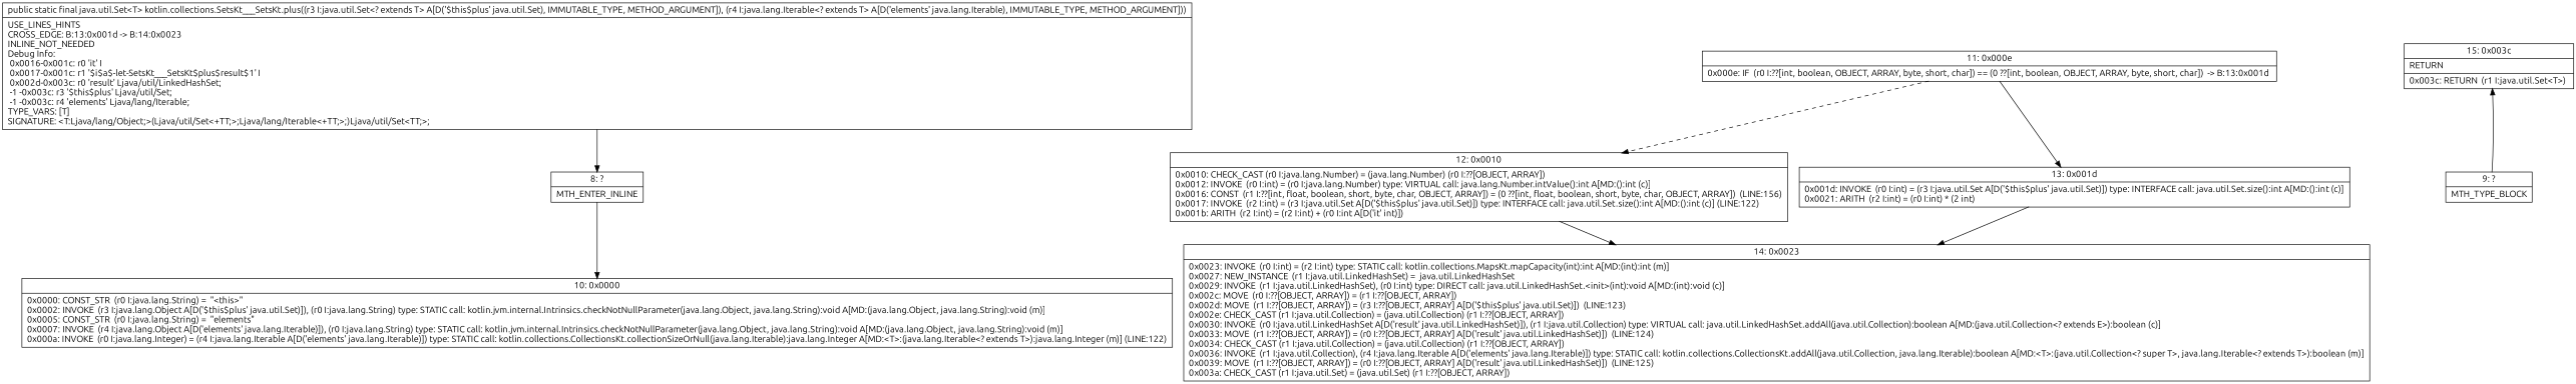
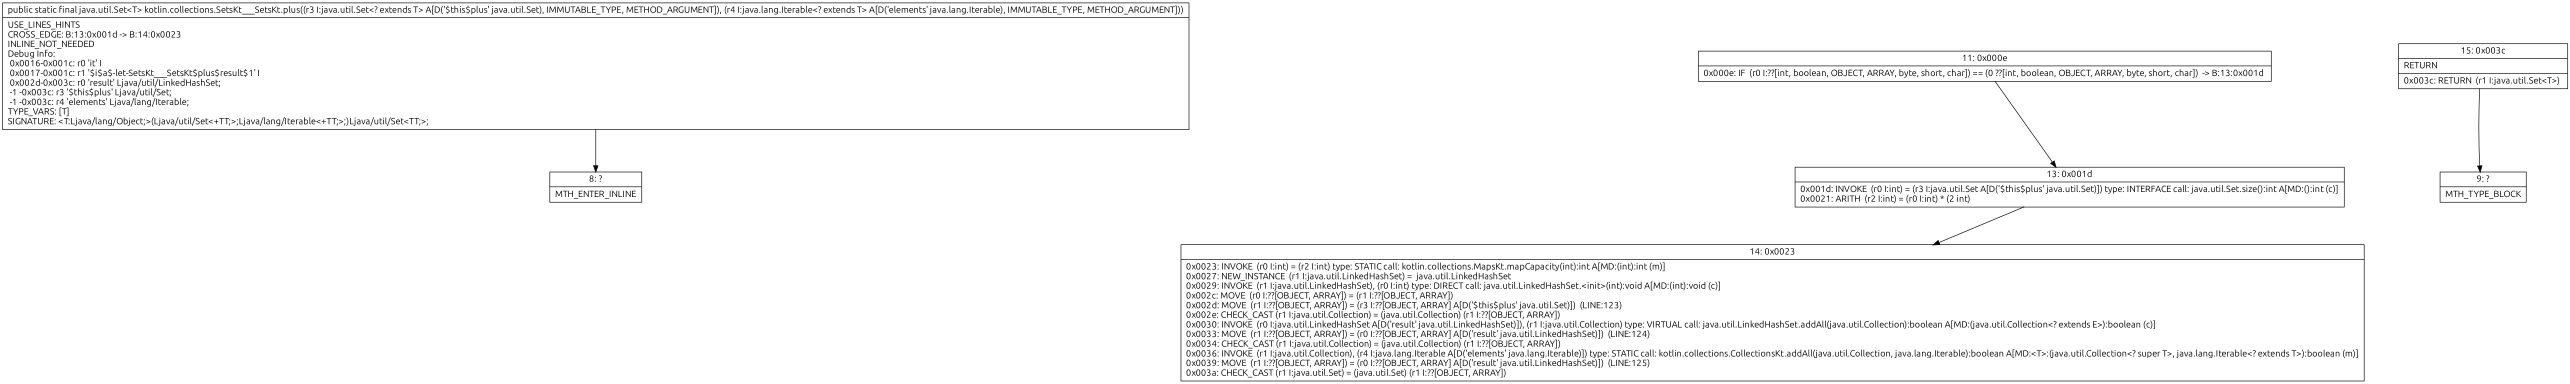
  digraph {
    fontname=Ubuntu
    node [fontname=Ubuntu shape=record]
    edge [fontname=Ubuntu]
    n1 [label="{8\:\ ?|MTH_ENTER_INLINE\l}"]
-   n2 [label="{10\:\ 0x0000|0x0000: CONST_STR  (r0 I:java.lang.String) =  \"\<this\>\" \l0x0002: INVOKE  (r3 I:java.lang.Object A[D('$this$plus' java.util.Set)]), (r0 I:java.lang.String) type: STATIC call: kotlin.jvm.internal.Intrinsics.checkNotNullParameter(java.lang.Object, java.lang.String):void A[MD:(java.lang.Object, java.lang.String):void (m)]\l0x0005: CONST_STR  (r0 I:java.lang.String) =  \"elements\" \l0x0007: INVOKE  (r4 I:java.lang.Object A[D('elements' java.lang.Iterable)]), (r0 I:java.lang.String) type: STATIC call: kotlin.jvm.internal.Intrinsics.checkNotNullParameter(java.lang.Object, java.lang.String):void A[MD:(java.lang.Object, java.lang.String):void (m)]\l0x000a: INVOKE  (r0 I:java.lang.Integer) = (r4 I:java.lang.Iterable A[D('elements' java.lang.Iterable)]) type: STATIC call: kotlin.collections.CollectionsKt.collectionSizeOrNull(java.lang.Iterable):java.lang.Integer A[MD:\<T\>:(java.lang.Iterable\<? extends T\>):java.lang.Integer (m)] (LINE:122)\l}"]
    n3 [label="{11\:\ 0x000e|0x000e: IF  (r0 I:??[int, boolean, OBJECT, ARRAY, byte, short, char]) == (0 ??[int, boolean, OBJECT, ARRAY, byte, short, char])  \-\> B:13:0x001d \l}"]
-   n4 [label="{12\:\ 0x0010|0x0010: CHECK_CAST (r0 I:java.lang.Number) = (java.lang.Number) (r0 I:??[OBJECT, ARRAY]) \l0x0012: INVOKE  (r0 I:int) = (r0 I:java.lang.Number) type: VIRTUAL call: java.lang.Number.intValue():int A[MD:():int (c)]\l0x0016: CONST  (r1 I:??[int, float, boolean, short, byte, char, OBJECT, ARRAY]) = (0 ??[int, float, boolean, short, byte, char, OBJECT, ARRAY])  (LINE:156)\l0x0017: INVOKE  (r2 I:int) = (r3 I:java.util.Set A[D('$this$plus' java.util.Set)]) type: INTERFACE call: java.util.Set.size():int A[MD:():int (c)] (LINE:122)\l0x001b: ARITH  (r2 I:int) = (r2 I:int) + (r0 I:int A[D('it' int)]) \l}"]
    n5 [label="{13\:\ 0x001d|0x001d: INVOKE  (r0 I:int) = (r3 I:java.util.Set A[D('$this$plus' java.util.Set)]) type: INTERFACE call: java.util.Set.size():int A[MD:():int (c)]\l0x0021: ARITH  (r2 I:int) = (r0 I:int) * (2 int) \l}"]
    n6 [label="{14\:\ 0x0023|0x0023: INVOKE  (r0 I:int) = (r2 I:int) type: STATIC call: kotlin.collections.MapsKt.mapCapacity(int):int A[MD:(int):int (m)]\l0x0027: NEW_INSTANCE  (r1 I:java.util.LinkedHashSet) =  java.util.LinkedHashSet \l0x0029: INVOKE  (r1 I:java.util.LinkedHashSet), (r0 I:int) type: DIRECT call: java.util.LinkedHashSet.\<init\>(int):void A[MD:(int):void (c)]\l0x002c: MOVE  (r0 I:??[OBJECT, ARRAY]) = (r1 I:??[OBJECT, ARRAY]) \l0x002d: MOVE  (r1 I:??[OBJECT, ARRAY]) = (r3 I:??[OBJECT, ARRAY] A[D('$this$plus' java.util.Set)])  (LINE:123)\l0x002e: CHECK_CAST (r1 I:java.util.Collection) = (java.util.Collection) (r1 I:??[OBJECT, ARRAY]) \l0x0030: INVOKE  (r0 I:java.util.LinkedHashSet A[D('result' java.util.LinkedHashSet)]), (r1 I:java.util.Collection) type: VIRTUAL call: java.util.LinkedHashSet.addAll(java.util.Collection):boolean A[MD:(java.util.Collection\<? extends E\>):boolean (c)]\l0x0033: MOVE  (r1 I:??[OBJECT, ARRAY]) = (r0 I:??[OBJECT, ARRAY] A[D('result' java.util.LinkedHashSet)])  (LINE:124)\l0x0034: CHECK_CAST (r1 I:java.util.Collection) = (java.util.Collection) (r1 I:??[OBJECT, ARRAY]) \l0x0036: INVOKE  (r1 I:java.util.Collection), (r4 I:java.lang.Iterable A[D('elements' java.lang.Iterable)]) type: STATIC call: kotlin.collections.CollectionsKt.addAll(java.util.Collection, java.lang.Iterable):boolean A[MD:\<T\>:(java.util.Collection\<? super T\>, java.lang.Iterable\<? extends T\>):boolean (m)]\l0x0039: MOVE  (r1 I:??[OBJECT, ARRAY]) = (r0 I:??[OBJECT, ARRAY] A[D('result' java.util.LinkedHashSet)])  (LINE:125)\l0x003a: CHECK_CAST (r1 I:java.util.Set) = (java.util.Set) (r1 I:??[OBJECT, ARRAY]) \l}"]
    n7 [label="{15\:\ 0x003c|RETURN\l|0x003c: RETURN  (r1 I:java.util.Set\<T\>) \l}"]
    n8 [label="{9\:\ ?|MTH_TYPE_BLOCK\l}"]
    n9 [label="{public static final java.util.Set\<T\> kotlin.collections.SetsKt___SetsKt.plus((r3 I:java.util.Set\<? extends T\> A[D('$this$plus' java.util.Set), IMMUTABLE_TYPE, METHOD_ARGUMENT]), (r4 I:java.lang.Iterable\<? extends T\> A[D('elements' java.lang.Iterable), IMMUTABLE_TYPE, METHOD_ARGUMENT]))  | USE_LINES_HINTS\lCROSS_EDGE: B:13:0x001d \-\> B:14:0x0023\lINLINE_NOT_NEEDED\lDebug Info:\l  0x0016\-0x001c: r0 'it' I\l  0x0017\-0x001c: r1 '$i$a$\-let\-SetsKt___SetsKt$plus$result$1' I\l  0x002d\-0x003c: r0 'result' Ljava\/util\/LinkedHashSet;\l  \-1 \-0x003c: r3 '$this$plus' Ljava\/util\/Set;\l  \-1 \-0x003c: r4 'elements' Ljava\/lang\/Iterable;\lTYPE_VARS: [T]\lSIGNATURE: \<T:Ljava\/lang\/Object;\>(Ljava\/util\/Set\<+TT;\>;Ljava\/lang\/Iterable\<+TT;\>;)Ljava\/util\/Set\<TT;\>;\l}"]
-   n1 -> n2
-   n3 -> n4 [style=dashed]
    n3 -> n5
-   n4 -> n6
    n5 -> n6
-   n8 -> n7
+   n7 -> n8
    n9 -> n1
  }
